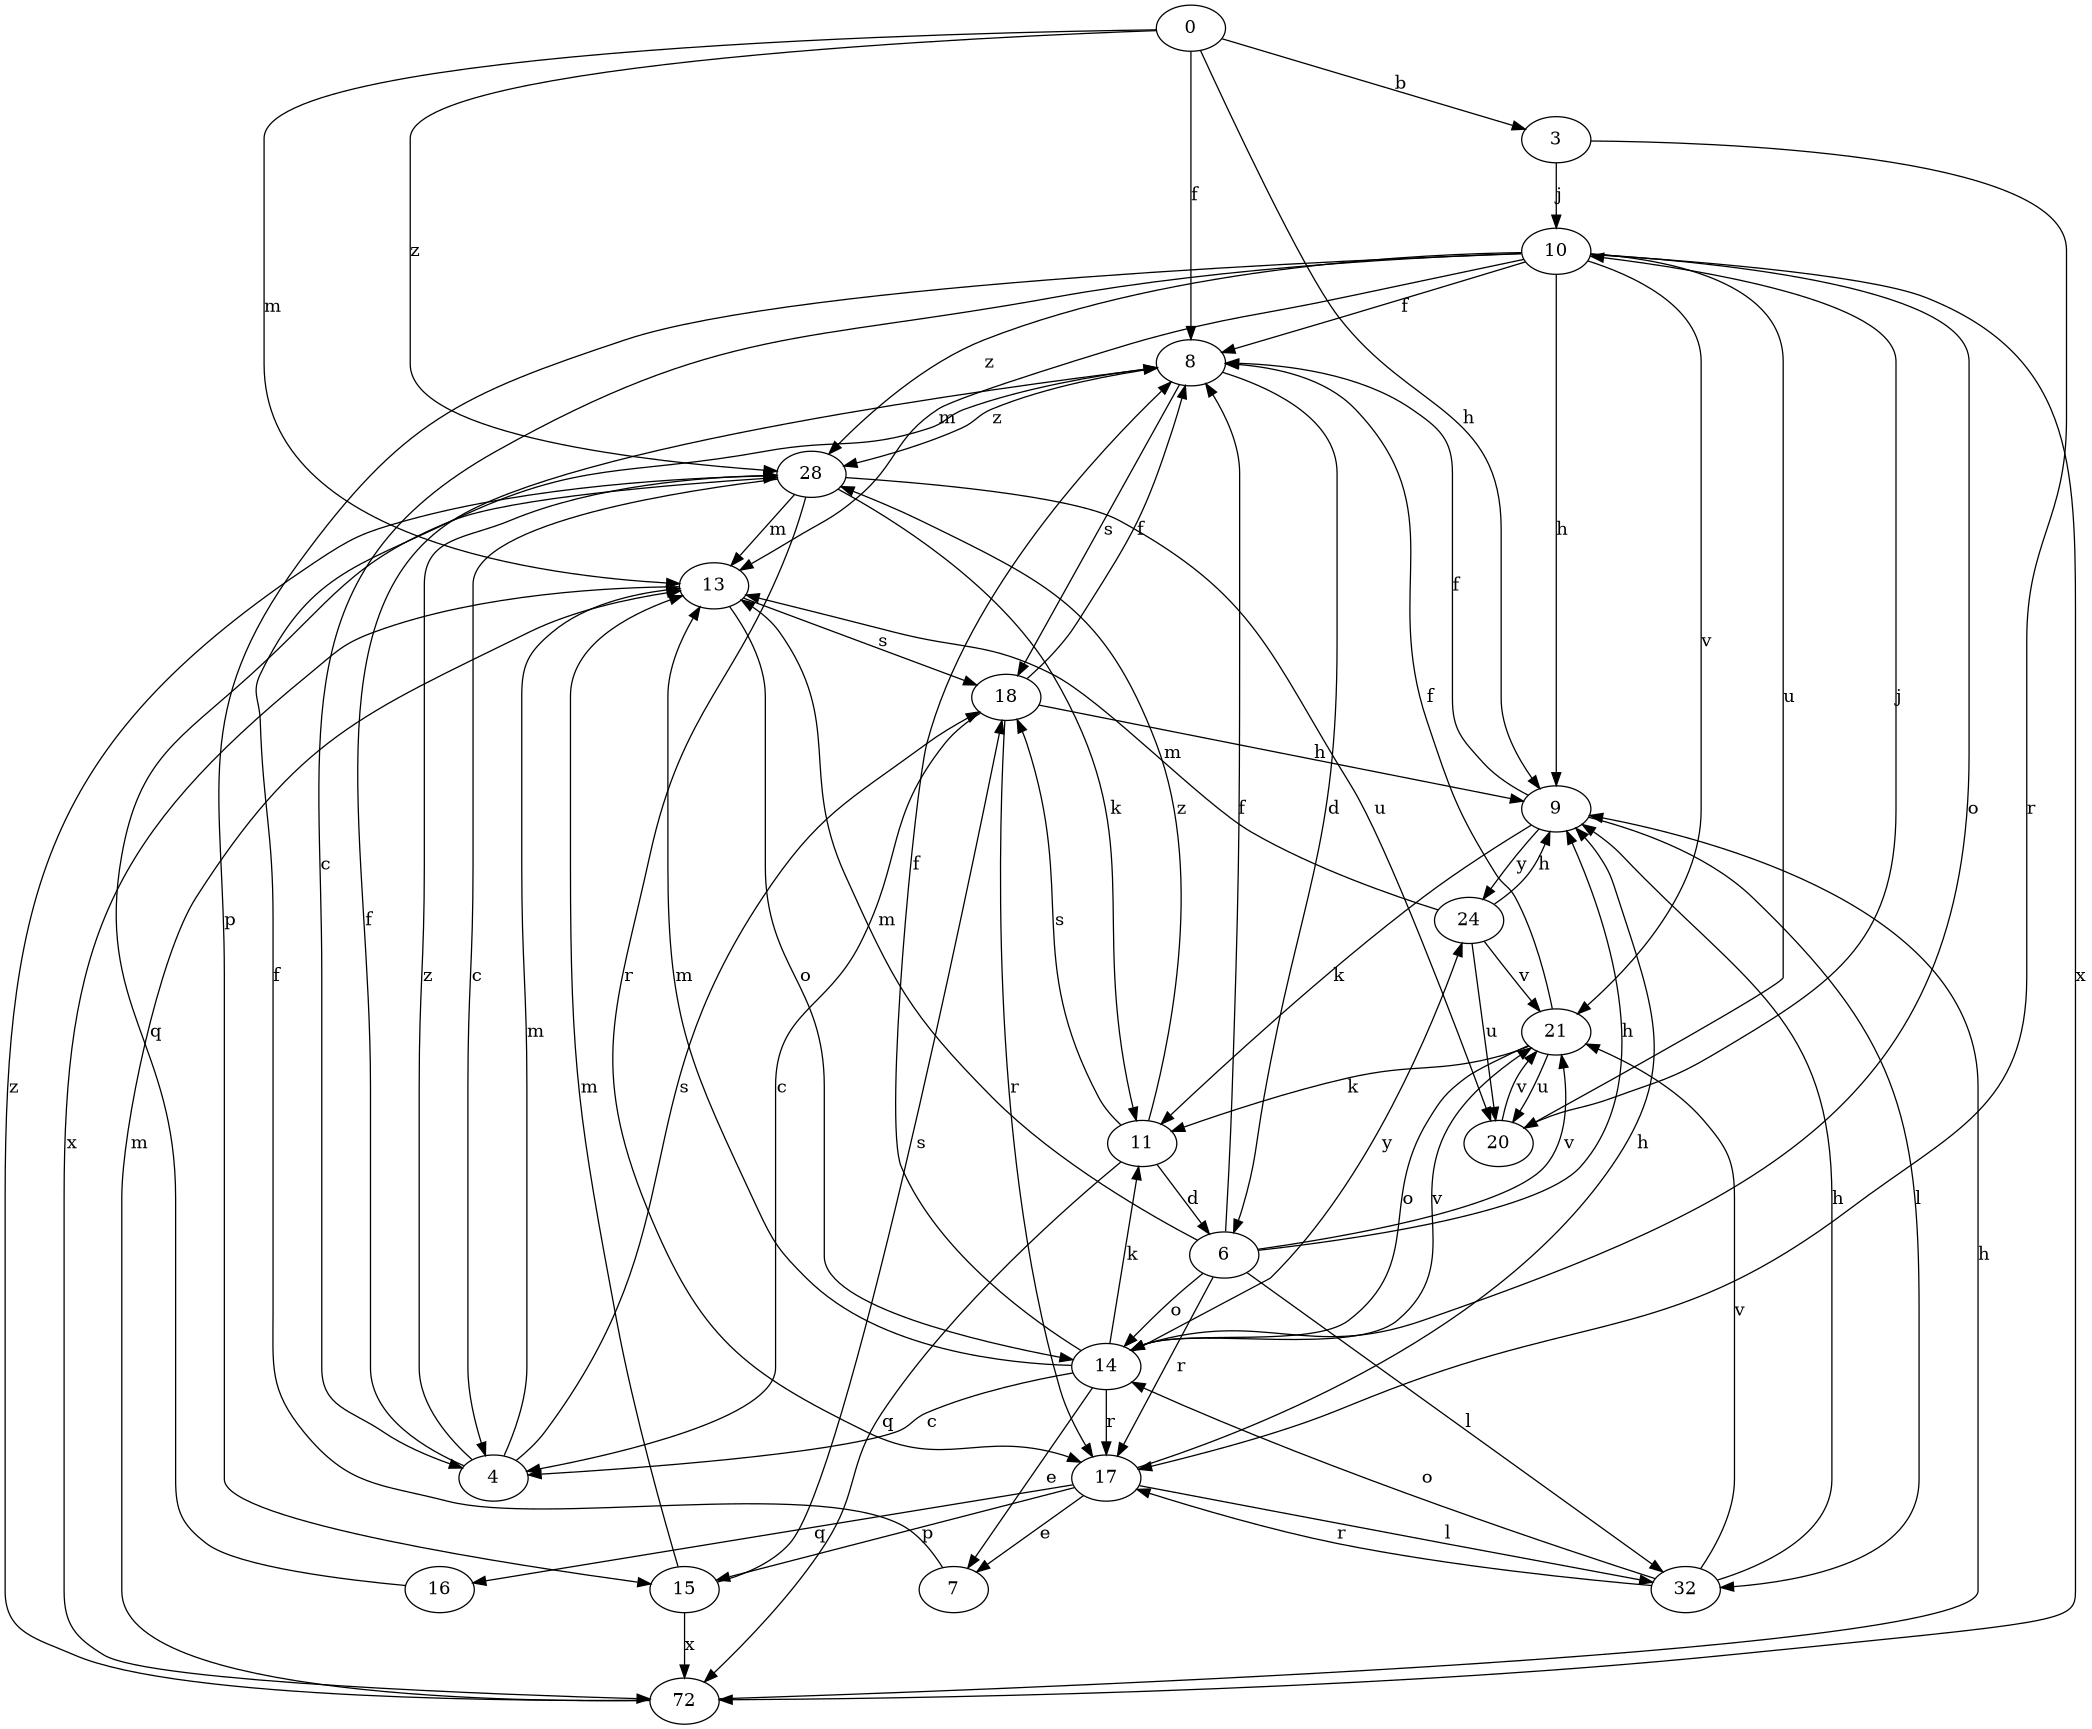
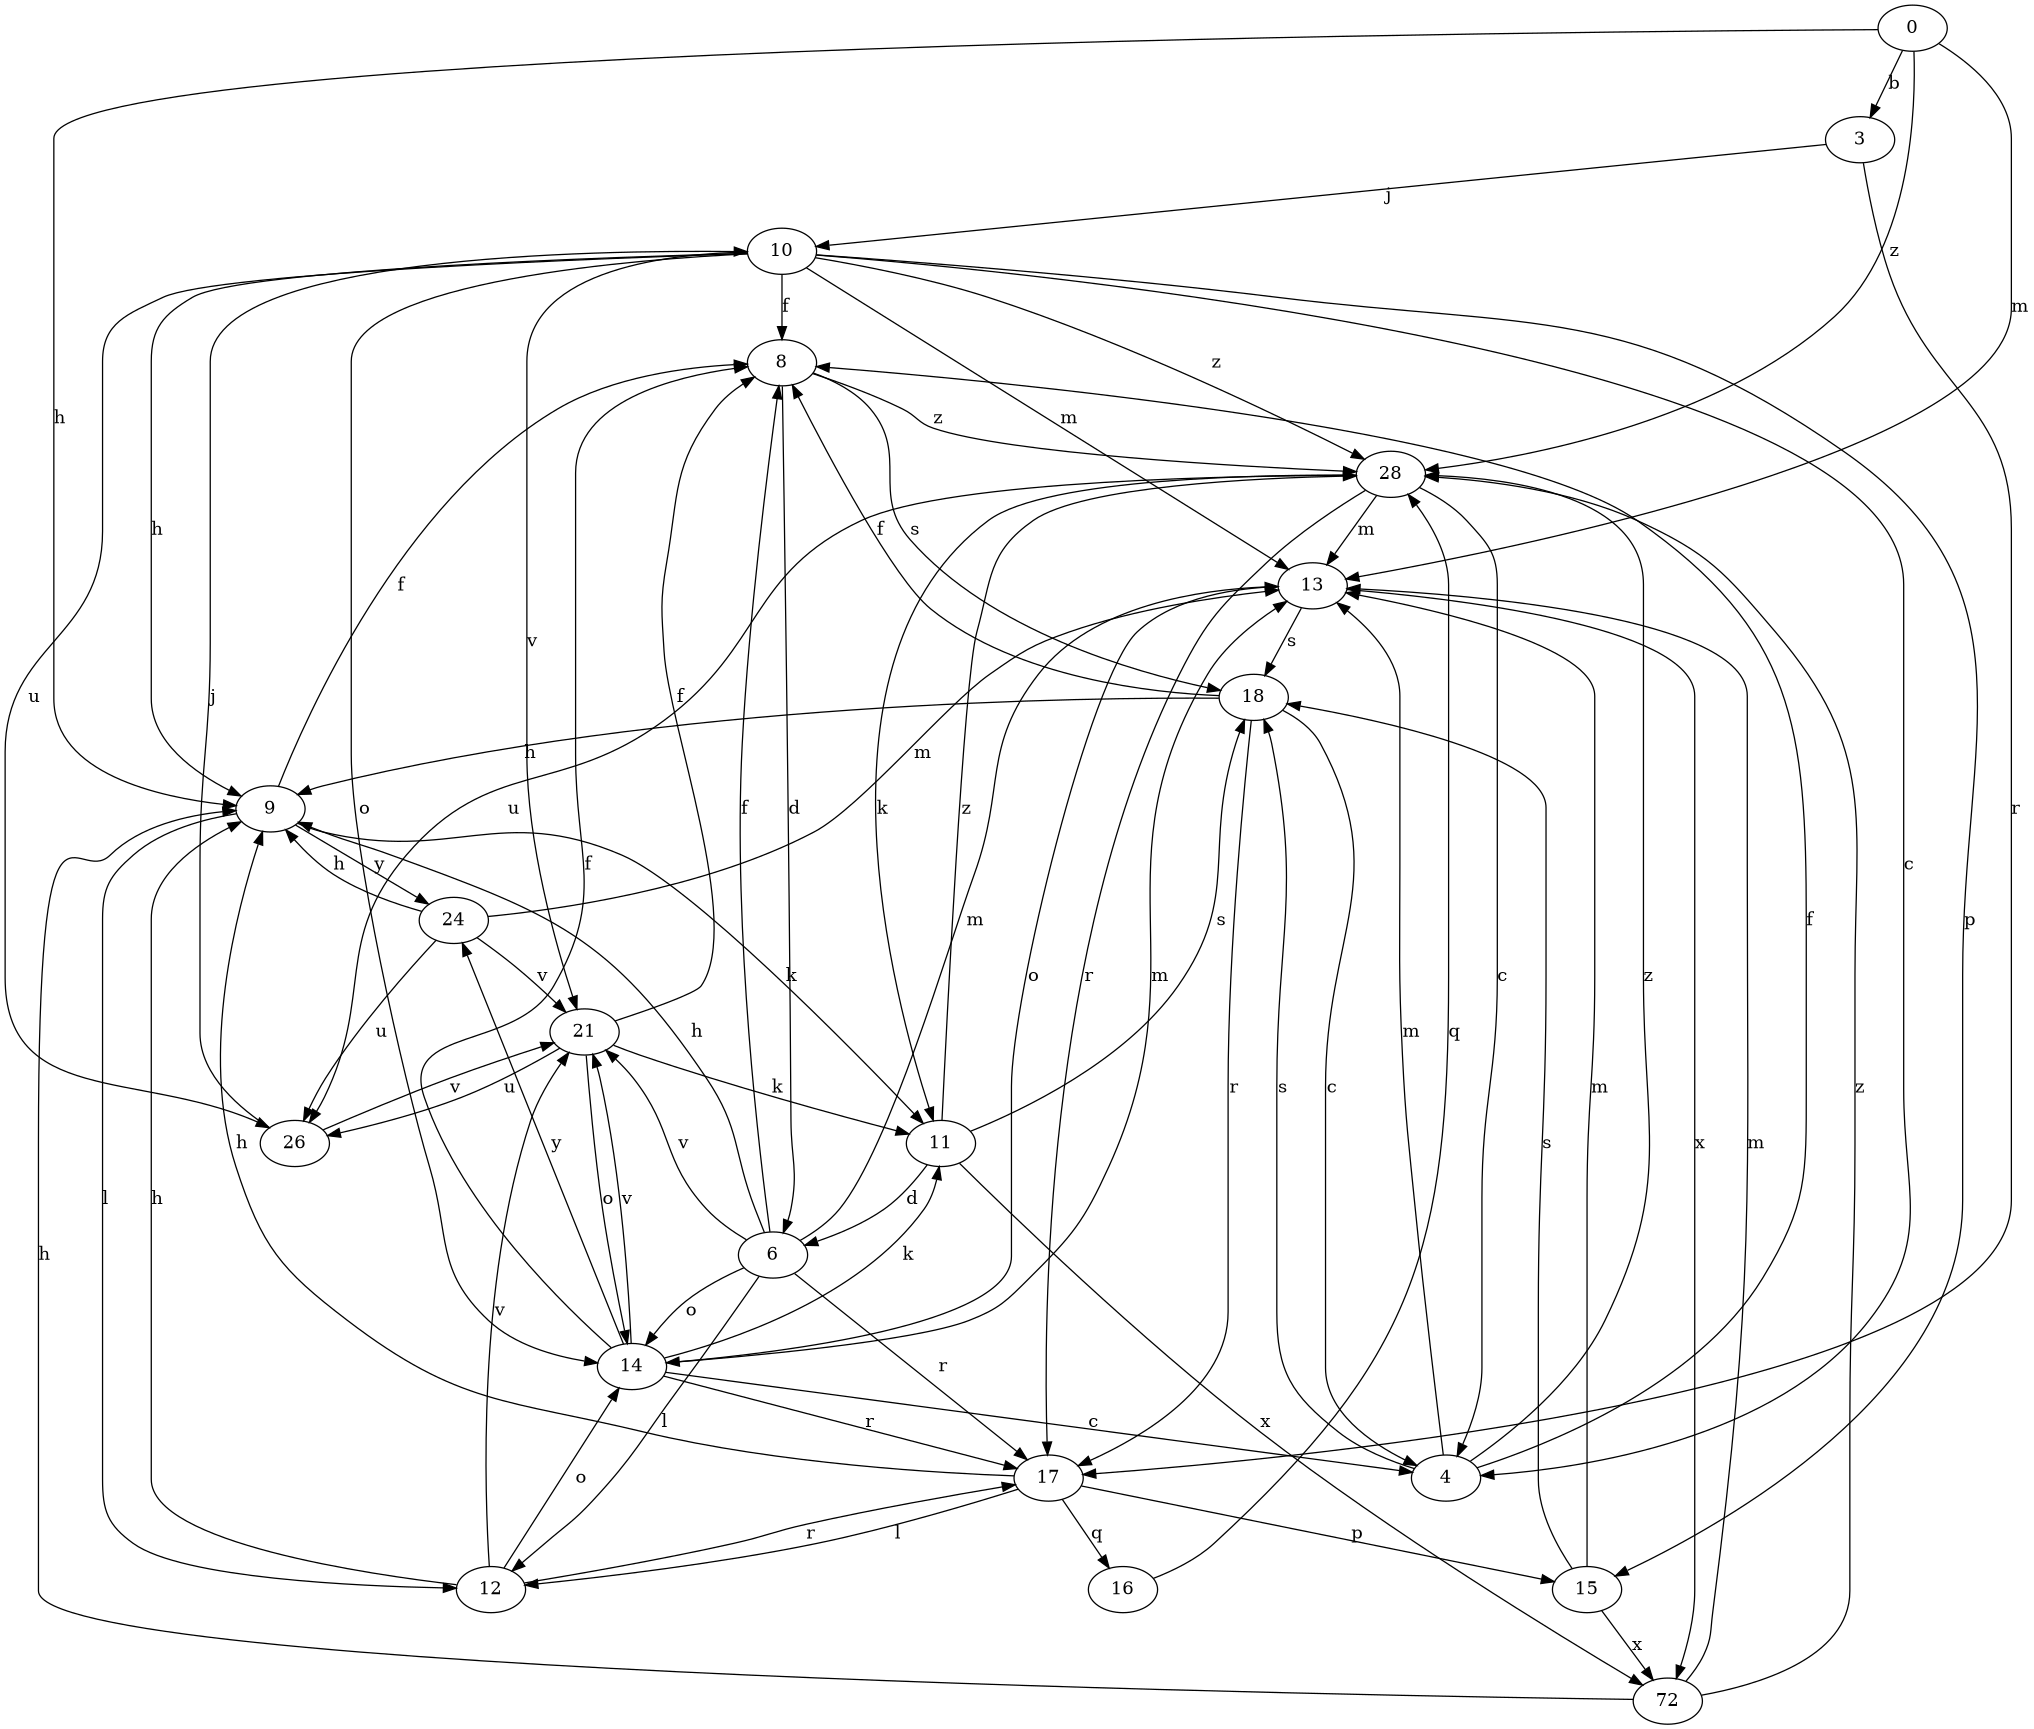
  strict digraph {
    0
    3
    8
    9
    13
    28
    10
    17
    6
    18
-   12 [label=32]
+   12
    11
    24
    14
    n15 [label=72]
    4
-   20
+   20 [label=26]
    21
    15
-   7
    16
    0 -> 3 [label=b]
-   0 -> 8 [label=f]
    0 -> 9 [label=h]
    0 -> 13 [label=m]
    0 -> 28 [label=z]
    3 -> 10 [label=j]
    3 -> 17 [label=r]
    8 -> 28 [label=z]
    8 -> 6 [label=d]
    8 -> 18 [label=s]
    9 -> 8 [label=f]
    9 -> 12 [label=l]
    9 -> 11 [label=k]
    9 -> 24 [label=y]
    13 -> 18 [label=s]
    13 -> 14 [label=o]
    13 -> n15 [label=x]
    28 -> 13 [label=m]
    28 -> 17 [label=r]
    28 -> 11 [label=k]
    28 -> 4 [label=c]
    28 -> 20 [label=u]
    10 -> 8 [label=f]
    10 -> 9 [label=h]
    10 -> 13 [label=m]
    10 -> 28 [label=z]
    10 -> 14 [label=o]
-   10 -> n15 [label=x]
    10 -> 4 [label=c]
    10 -> 20 [label=u]
    10 -> 21 [label=v]
    10 -> 15 [label=p]
    17 -> 9 [label=h]
    17 -> 12 [label=l]
    17 -> 15 [label=p]
-   17 -> 7 [label=e]
    17 -> 16 [label=q]
    6 -> 8 [label=f]
    6 -> 9 [label=h]
    6 -> 13 [label=m]
    6 -> 17 [label=r]
    6 -> 12 [label=l]
    6 -> 14 [label=o]
    6 -> 21 [label=v]
    18 -> 8 [label=f]
    18 -> 9 [label=h]
    18 -> 17 [label=r]
    18 -> 4 [label=c]
    12 -> 9 [label=h]
    12 -> 17 [label=r]
    12 -> 14 [label=o]
    12 -> 21 [label=v]
    11 -> 28 [label=z]
    11 -> 6 [label=d]
    11 -> 18 [label=s]
-   11 -> n15 [label=q]
+   11 -> n15 [label=x]
    24 -> 9 [label=h]
    24 -> 13 [label=m]
    24 -> 20 [label=u]
    24 -> 21 [label=v]
    14 -> 8 [label=f]
    14 -> 13 [label=m]
    14 -> 17 [label=r]
    14 -> 11 [label=k]
    14 -> 24 [label=y]
    14 -> 4 [label=c]
    14 -> 21 [label=v]
-   14 -> 7 [label=e]
    n15 -> 9 [label=h]
    n15 -> 13 [label=m]
    n15 -> 28 [label=z]
    4 -> 8 [label=f]
    4 -> 13 [label=m]
    4 -> 28 [label=z]
    4 -> 18 [label=s]
    20 -> 10 [label=j]
    20 -> 21 [label=v]
    21 -> 8 [label=f]
    21 -> 11 [label=k]
    21 -> 14 [label=o]
    21 -> 20 [label=u]
    15 -> 13 [label=m]
    15 -> 18 [label=s]
    15 -> n15 [label=x]
-   7 -> 8 [label=f]
    16 -> 28 [label=q]
  }
